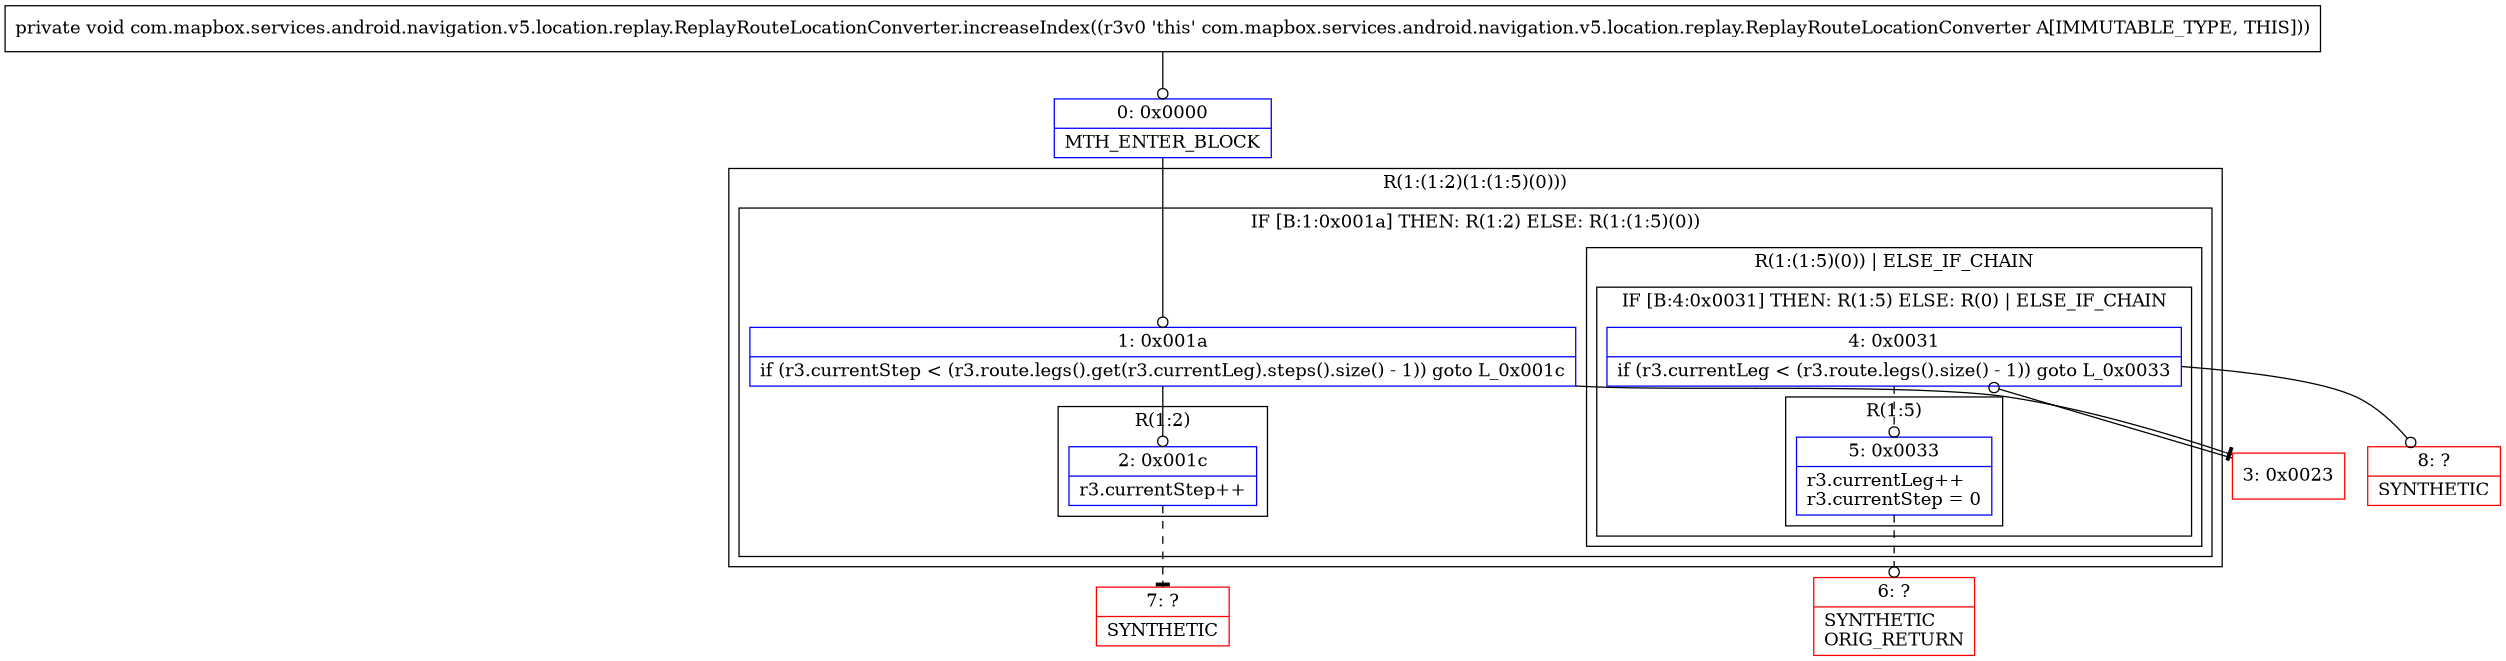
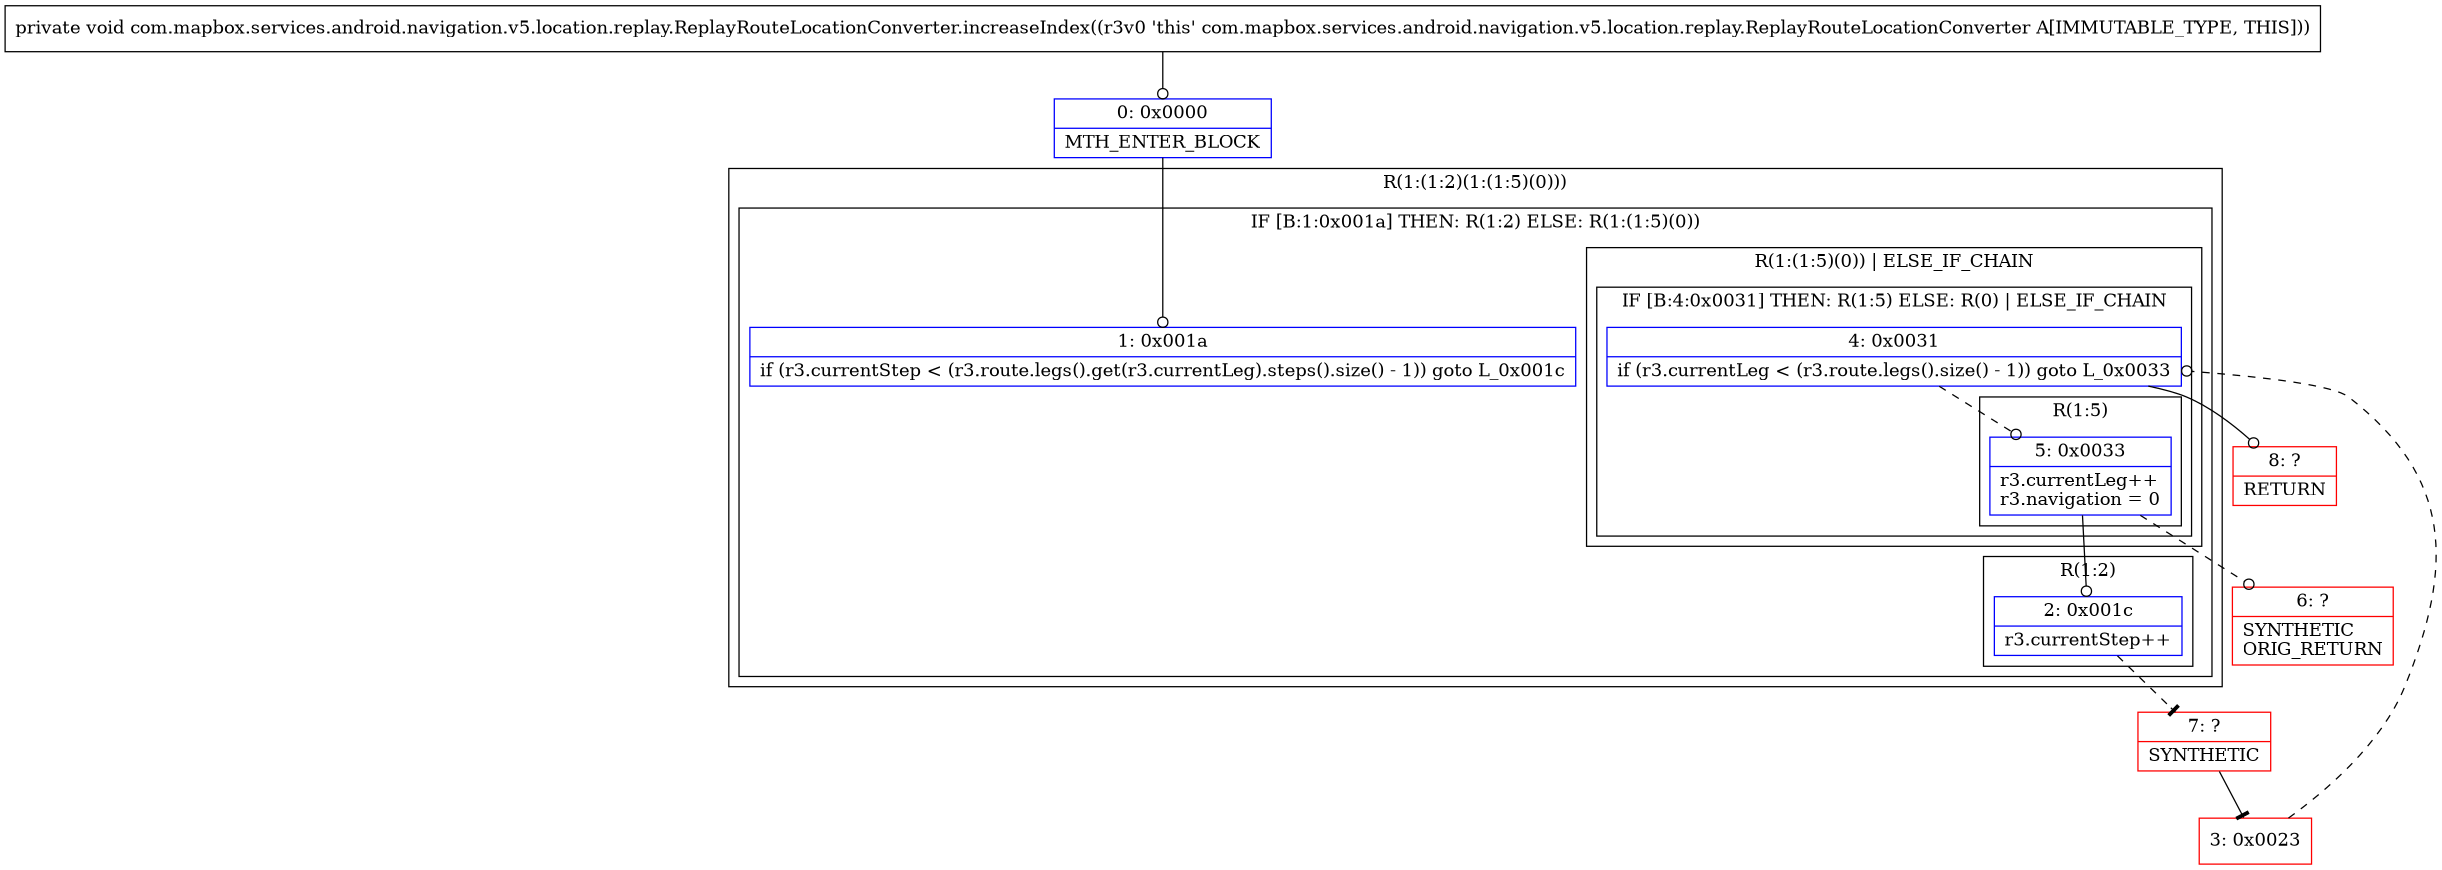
  digraph {
    node [color=blue shape=record]
    edge [arrowhead=odot style=solid]
    n1 [label="{2\:\ 0x001c|r3.currentStep++\l}"]
-   n2 [label="{5\:\ 0x0033|r3.currentLeg++\lr3.currentStep = 0\l}"]
+   n2 [label="{5\:\ 0x0033|r3.currentLeg++\lr3.navigation = 0\l}"]
    n3 [label="{4\:\ 0x0031|if (r3.currentLeg \< (r3.route.legs().size() \- 1)) goto L_0x0033\l}"]
    n4 [label="{1\:\ 0x001a|if (r3.currentStep \< (r3.route.legs().get(r3.currentLeg).steps().size() \- 1)) goto L_0x001c\l}"]
    n5 [color=red label="{7\:\ ?|SYNTHETIC\l}"]
    n6 [color=red label="{6\:\ ?|SYNTHETIC\lORIG_RETURN\l}"]
-   n7 [color=red label="{8\:\ ?|SYNTHETIC\l}"]
+   n7 [color=red label="{8\:\ ?|RETURN\l}"]
    n8 [color=red label="{3\:\ 0x0023}"]
    n9 [label="{0\:\ 0x0000|MTH_ENTER_BLOCK\l}"]
    n10 [label="{private void com.mapbox.services.android.navigation.v5.location.replay.ReplayRouteLocationConverter.increaseIndex((r3v0 'this' com.mapbox.services.android.navigation.v5.location.replay.ReplayRouteLocationConverter A[IMMUTABLE_TYPE, THIS])) }" color=""]
    subgraph cluster_1 {
      label="R(1:(1:2)(1:(1:5)(0)))"
      subgraph cluster_2 {
        label="IF [B:1:0x001a] THEN: R(1:2) ELSE: R(1:(1:5)(0))"
        n4
        subgraph cluster_3 {
          label="R(1:2)"
          n1
        }
        subgraph cluster_4 {
          label="R(1:(1:5)(0)) | ELSE_IF_CHAIN\l"
          subgraph cluster_5 {
            label="IF [B:4:0x0031] THEN: R(1:5) ELSE: R(0) | ELSE_IF_CHAIN\l"
            n3
            subgraph cluster_6 {
              label="R(1:5)"
              n2
            }
            subgraph cluster_7 {
              label="R(0)"
            }
          }
        }
      }
    }
    n1 -> n5 [arrowhead=tee style=dashed]
    n2 -> n6 [style=dashed]
    n3 -> n2 [style=dashed]
    n3 -> n7
-   n4 -> n1
-   n4 -> n8 [arrowhead=tee]
-   n8 -> n3
+   n2 -> n1
+   n5 -> n8 [arrowhead=tee]
+   n8 -> n3 [style=dashed]
    n9 -> n4
    n10 -> n9
  }
